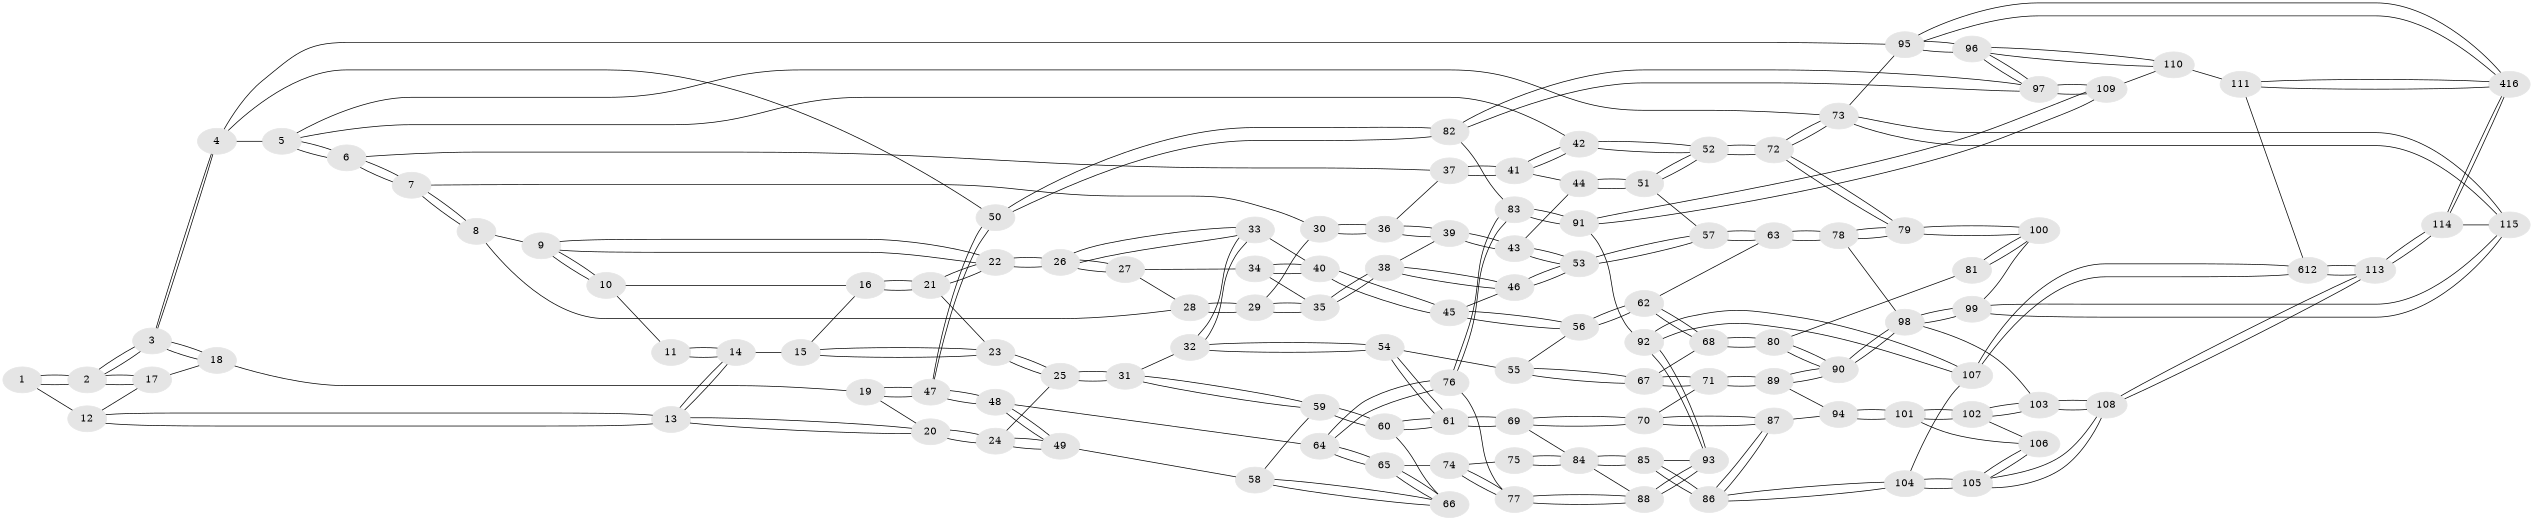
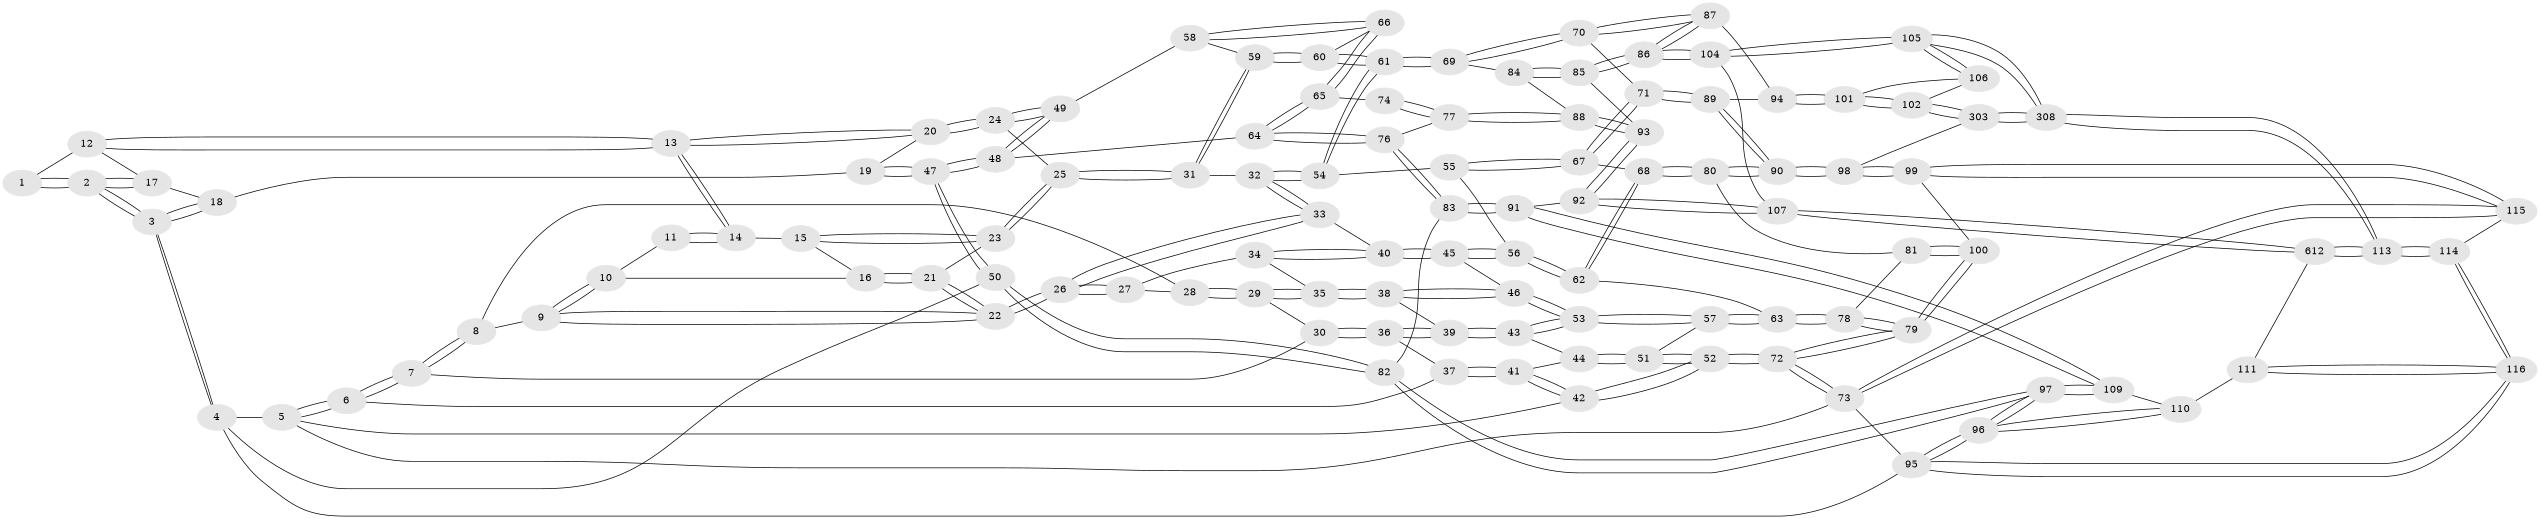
  graph {
    rankdir=LR
    node [color=gray90 style=filled]
    1
    2
    12
    3
    17
    13
    4
    18
    5
    50
    95
    19
    6
    42
    73
    82
    96
-   116 [label=416]
+   116
    7
    37
    52
    115
    8
    30
    41
    9
    28
    36
    10
    22
    29
    11
    16
    26
    14
    21
    15
    20
    24
    23
    25
    47
    48
    49
    27
    33
    31
    58
    32
    59
    34
    40
    35
    38
    39
    54
    60
    55
    61
    45
    46
    43
    44
    53
    56
    51
    72
    57
    62
    64
    65
    76
    66
    83
    97
    63
    79
    67
    69
    68
    71
    78
    70
    84
    80
    81
    74
    77
-   75
    89
    90
    87
    94
    100
    88
    85
    91
    93
    98
    109
    92
    86
    104
    107
    105
    101
    99
-   103
+   103 [label=303]
    110
    n110 [label=612]
    102
    106
    111
-   108
+   108 [label=308]
    113
    114
    1 -- 2
    1 -- 2
    1 -- 12
    2 -- 3
    2 -- 3
    2 -- 17
    2 -- 17
    12 -- 17
    12 -- 13
    12 -- 13
    3 -- 4
    3 -- 4
    3 -- 18
    3 -- 18
    17 -- 18
    13 -- 14
    13 -- 14
    13 -- 20
    13 -- 20
    4 -- 5
    4 -- 50
    4 -- 95
    18 -- 19
    5 -- 6
    5 -- 6
    5 -- 42
    5 -- 73
    50 -- 82
    50 -- 82
    95 -- 96
    95 -- 96
    95 -- 116
    95 -- 116
    19 -- 20
    19 -- 47
    19 -- 47
    6 -- 7
    6 -- 7
    6 -- 37
    42 -- 52
    42 -- 52
    73 -- 95
    73 -- 115
    73 -- 115
    82 -- 83
    82 -- 97
    82 -- 97
    96 -- 97
    96 -- 97
    96 -- 110
    96 -- 110
    7 -- 8
    7 -- 8
    7 -- 30
    37 -- 41
    37 -- 41
    52 -- 72
    52 -- 72
    8 -- 9
    8 -- 28
    30 -- 36
    30 -- 36
    41 -- 42
    41 -- 42
    41 -- 44
    9 -- 10
    9 -- 10
    9 -- 22
    9 -- 22
    28 -- 29
    28 -- 29
    36 -- 37
    36 -- 39
    36 -- 39
    10 -- 11
    10 -- 16
    22 -- 26
    22 -- 26
    29 -- 30
    29 -- 35
    29 -- 35
    11 -- 14
    11 -- 14
    16 -- 21
    16 -- 21
    26 -- 27
    26 -- 27
    26 -- 33
    26 -- 33
    14 -- 15
    21 -- 22
    21 -- 22
    21 -- 23
    15 -- 16
    15 -- 23
    15 -- 23
    20 -- 24
    20 -- 24
    24 -- 25
    24 -- 49
    24 -- 49
    23 -- 25
    23 -- 25
    25 -- 31
    25 -- 31
    47 -- 50
    47 -- 50
    47 -- 48
    47 -- 48
    48 -- 49
    48 -- 49
    48 -- 64
    49 -- 58
    27 -- 28
    27 -- 34
    33 -- 40
    31 -- 32
    31 -- 59
    31 -- 59
    58 -- 59
    58 -- 66
    58 -- 66
    32 -- 33
    32 -- 33
    32 -- 54
    32 -- 54
    59 -- 60
    59 -- 60
    34 -- 40
    34 -- 40
    34 -- 35
    40 -- 45
    40 -- 45
    35 -- 38
    35 -- 38
    38 -- 39
    38 -- 46
    38 -- 46
    39 -- 43
    39 -- 43
    54 -- 55
    54 -- 61
    54 -- 61
    60 -- 61
    60 -- 61
    60 -- 66
    55 -- 56
    55 -- 67
    55 -- 67
    61 -- 69
    61 -- 69
    45 -- 46
    45 -- 56
    45 -- 56
    46 -- 53
    46 -- 53
    43 -- 44
    43 -- 53
    43 -- 53
    44 -- 51
    44 -- 51
    53 -- 57
    53 -- 57
    56 -- 62
    56 -- 62
    51 -- 52
    51 -- 52
    51 -- 57
    72 -- 73
    72 -- 73
    72 -- 79
    72 -- 79
    57 -- 63
    57 -- 63
    62 -- 63
    62 -- 68
    62 -- 68
    64 -- 65
    64 -- 65
    64 -- 76
    64 -- 76
    65 -- 66
    65 -- 66
    65 -- 74
    76 -- 83
    76 -- 83
    76 -- 77
    83 -- 91
    83 -- 91
    97 -- 109
    97 -- 109
    63 -- 78
    63 -- 78
    79 -- 100
    79 -- 100
    67 -- 68
    67 -- 71
    67 -- 71
    69 -- 70
    69 -- 70
    69 -- 84
    68 -- 80
    68 -- 80
    71 -- 89
    71 -- 89
    78 -- 79
    78 -- 79
-   78 -- 98
+   78 -- 81
    70 -- 71
    70 -- 87
    70 -- 87
    84 -- 88
    84 -- 85
    84 -- 85
    80 -- 81
    80 -- 90
    80 -- 90
    81 -- 100
    81 -- 100
    74 -- 77
    74 -- 77
-   74 -- 75
    77 -- 88
    77 -- 88
-   75 -- 84
-   75 -- 84
    89 -- 90
    89 -- 90
    89 -- 94
    90 -- 98
    90 -- 98
    87 -- 94
    94 -- 101
    94 -- 101
    88 -- 93
    88 -- 93
    85 -- 93
    85 -- 86
    85 -- 86
    91 -- 109
    91 -- 109
    91 -- 92
    98 -- 99
    98 -- 99
    98 -- 103
    109 -- 110
    92 -- 93
    92 -- 93
    92 -- 107
    92 -- 107
    86 -- 87
    86 -- 87
    86 -- 104
    86 -- 104
    104 -- 107
    104 -- 105
    104 -- 105
    107 -- n110
    107 -- n110
    105 -- 106
    105 -- 106
    105 -- 108
    105 -- 108
    101 -- 102
    101 -- 102
    101 -- 106
    99 -- 115
    99 -- 115
    99 -- 100
    103 -- 108
    103 -- 108
    110 -- 111
    n110 -- 113
    n110 -- 113
    102 -- 103
    102 -- 103
    102 -- 106
    111 -- 116
    111 -- 116
    111 -- n110
    108 -- 113
    108 -- 113
    113 -- 114
    113 -- 114
    114 -- 116
    114 -- 116
    114 -- 115
  }
